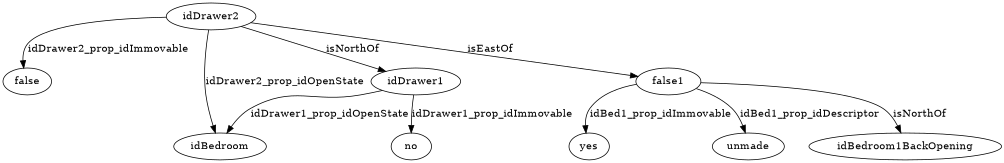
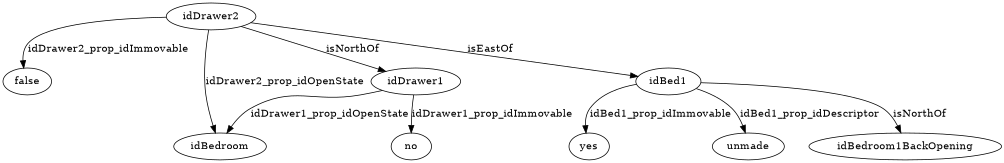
  strict digraph {
    edge [edge_type=property]
    idDrawer2 [node_type=entity_node root=root]
    false
    n3 [label=idBedroom]
    idDrawer1
-   idBed1 [label=false1]
+   idBed1
    no
    yes
    unmade
    idBedroom1BackOpening
    idDrawer2 -> false [label=idDrawer2_prop_idImmovable]
    idDrawer2 -> n3 [label=idDrawer2_prop_idOpenState]
    idDrawer2 -> idDrawer1 [edge_type=relationship label=isNorthOf]
    idDrawer2 -> idBed1 [edge_type=relationship label=isEastOf]
    idDrawer1 -> n3 [label=idDrawer1_prop_idOpenState]
    idDrawer1 -> no [label=idDrawer1_prop_idImmovable]
    idBed1 -> yes [label=idBed1_prop_idImmovable]
    idBed1 -> unmade [label=idBed1_prop_idDescriptor]
    idBed1 -> idBedroom1BackOpening [edge_type=relationship label=isNorthOf]
  }
